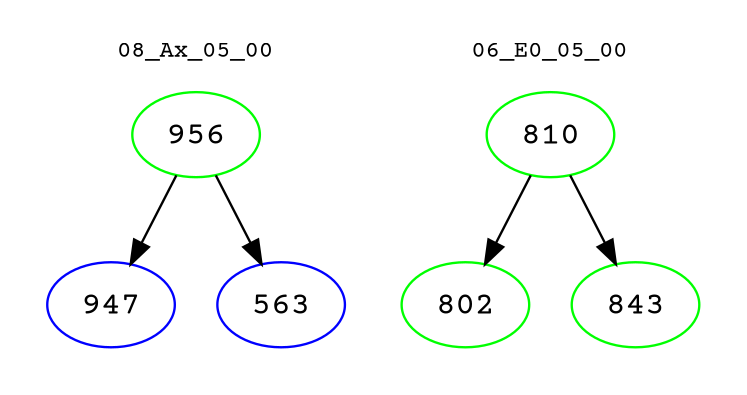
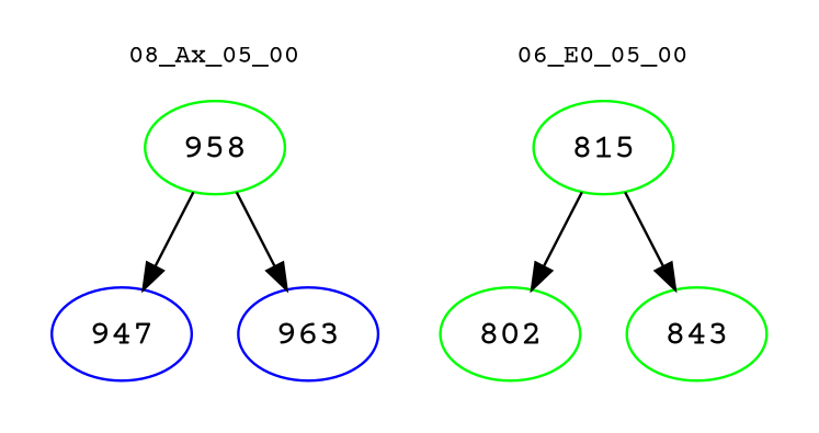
  digraph {
    fontname="Courier Prime"
    node [color=green fontname="Courier Prime"]
    edge [color=black fontname="Courier Prime"]
-   n1 [label=956]
+   n1 [label=958]
    n2 [color=blue label=947]
-   n3 [color=blue label=563]
-   n4 [label=810]
+   n3 [color=blue label=963]
+   n4 [label=815]
    n5 [label=802]
    n6 [label=843]
    subgraph cluster_1 {
      color=white
      fontsize=10
      label="08_Ax_05_00"
      n1
      n2
      n3
    }
    subgraph cluster_2 {
      color=white
      fontsize=10
      label="06_E0_05_00"
      n4
      n5
      n6
    }
    n1 -> n2
    n1 -> n3
    n4 -> n5
    n4 -> n6
  }
